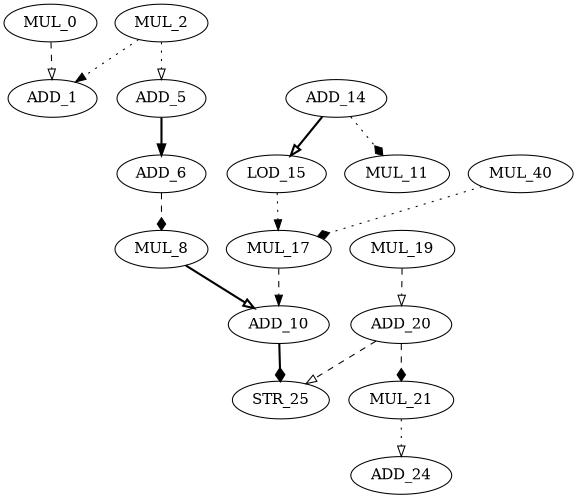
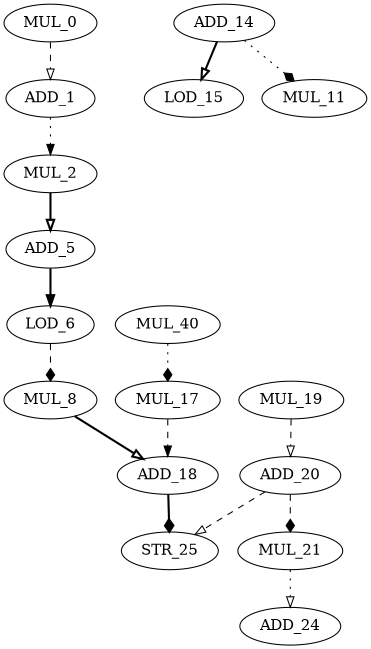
  digraph {
    edge [arrowhead=onormal style=dashed]
    n1 [label=MUL_0]
    n2 [label=ADD_1]
    n3 [label=MUL_2]
-   n4 [label=ADD_6]
+   n4 [label=LOD_6]
    n5 [label=MUL_8]
-   n6 [label=ADD_10]
+   n6 [label=ADD_18]
    n7 [label=MUL_21]
    n8 [label=ADD_24]
    n9 [label=ADD_5]
    n10 [label=LOD_15]
    n11 [label=MUL_17]
    n12 [label=MUL_19]
    n13 [label=ADD_20]
    n14 [label=STR_25]
    n15 [label=MUL_40]
    n16 [label=MUL_11]
    n17 [label=ADD_14]
    n1 -> n2
-   n3 -> n2 [arrowhead=normal style=dotted]
-   n3 -> n9 [style=dotted]
+   n2 -> n3 [arrowhead=normal style=dotted]
+   n3 -> n9 [style=bold]
    n4 -> n5 [arrowhead=diamond]
    n5 -> n6 [style=bold]
    n6 -> n14 [arrowhead=diamond style=bold]
    n7 -> n8 [style=dotted]
    n9 -> n4 [arrowhead=normal style=bold]
-   n10 -> n11 [arrowhead=normal style=dotted]
    n11 -> n6 [arrowhead=normal]
    n12 -> n13
    n13 -> n7 [arrowhead=diamond]
    n13 -> n14
    n15 -> n11 [arrowhead=diamond style=dotted]
    n17 -> n10 [style=bold]
    n17 -> n16 [arrowhead=diamond style=dotted]
  }
